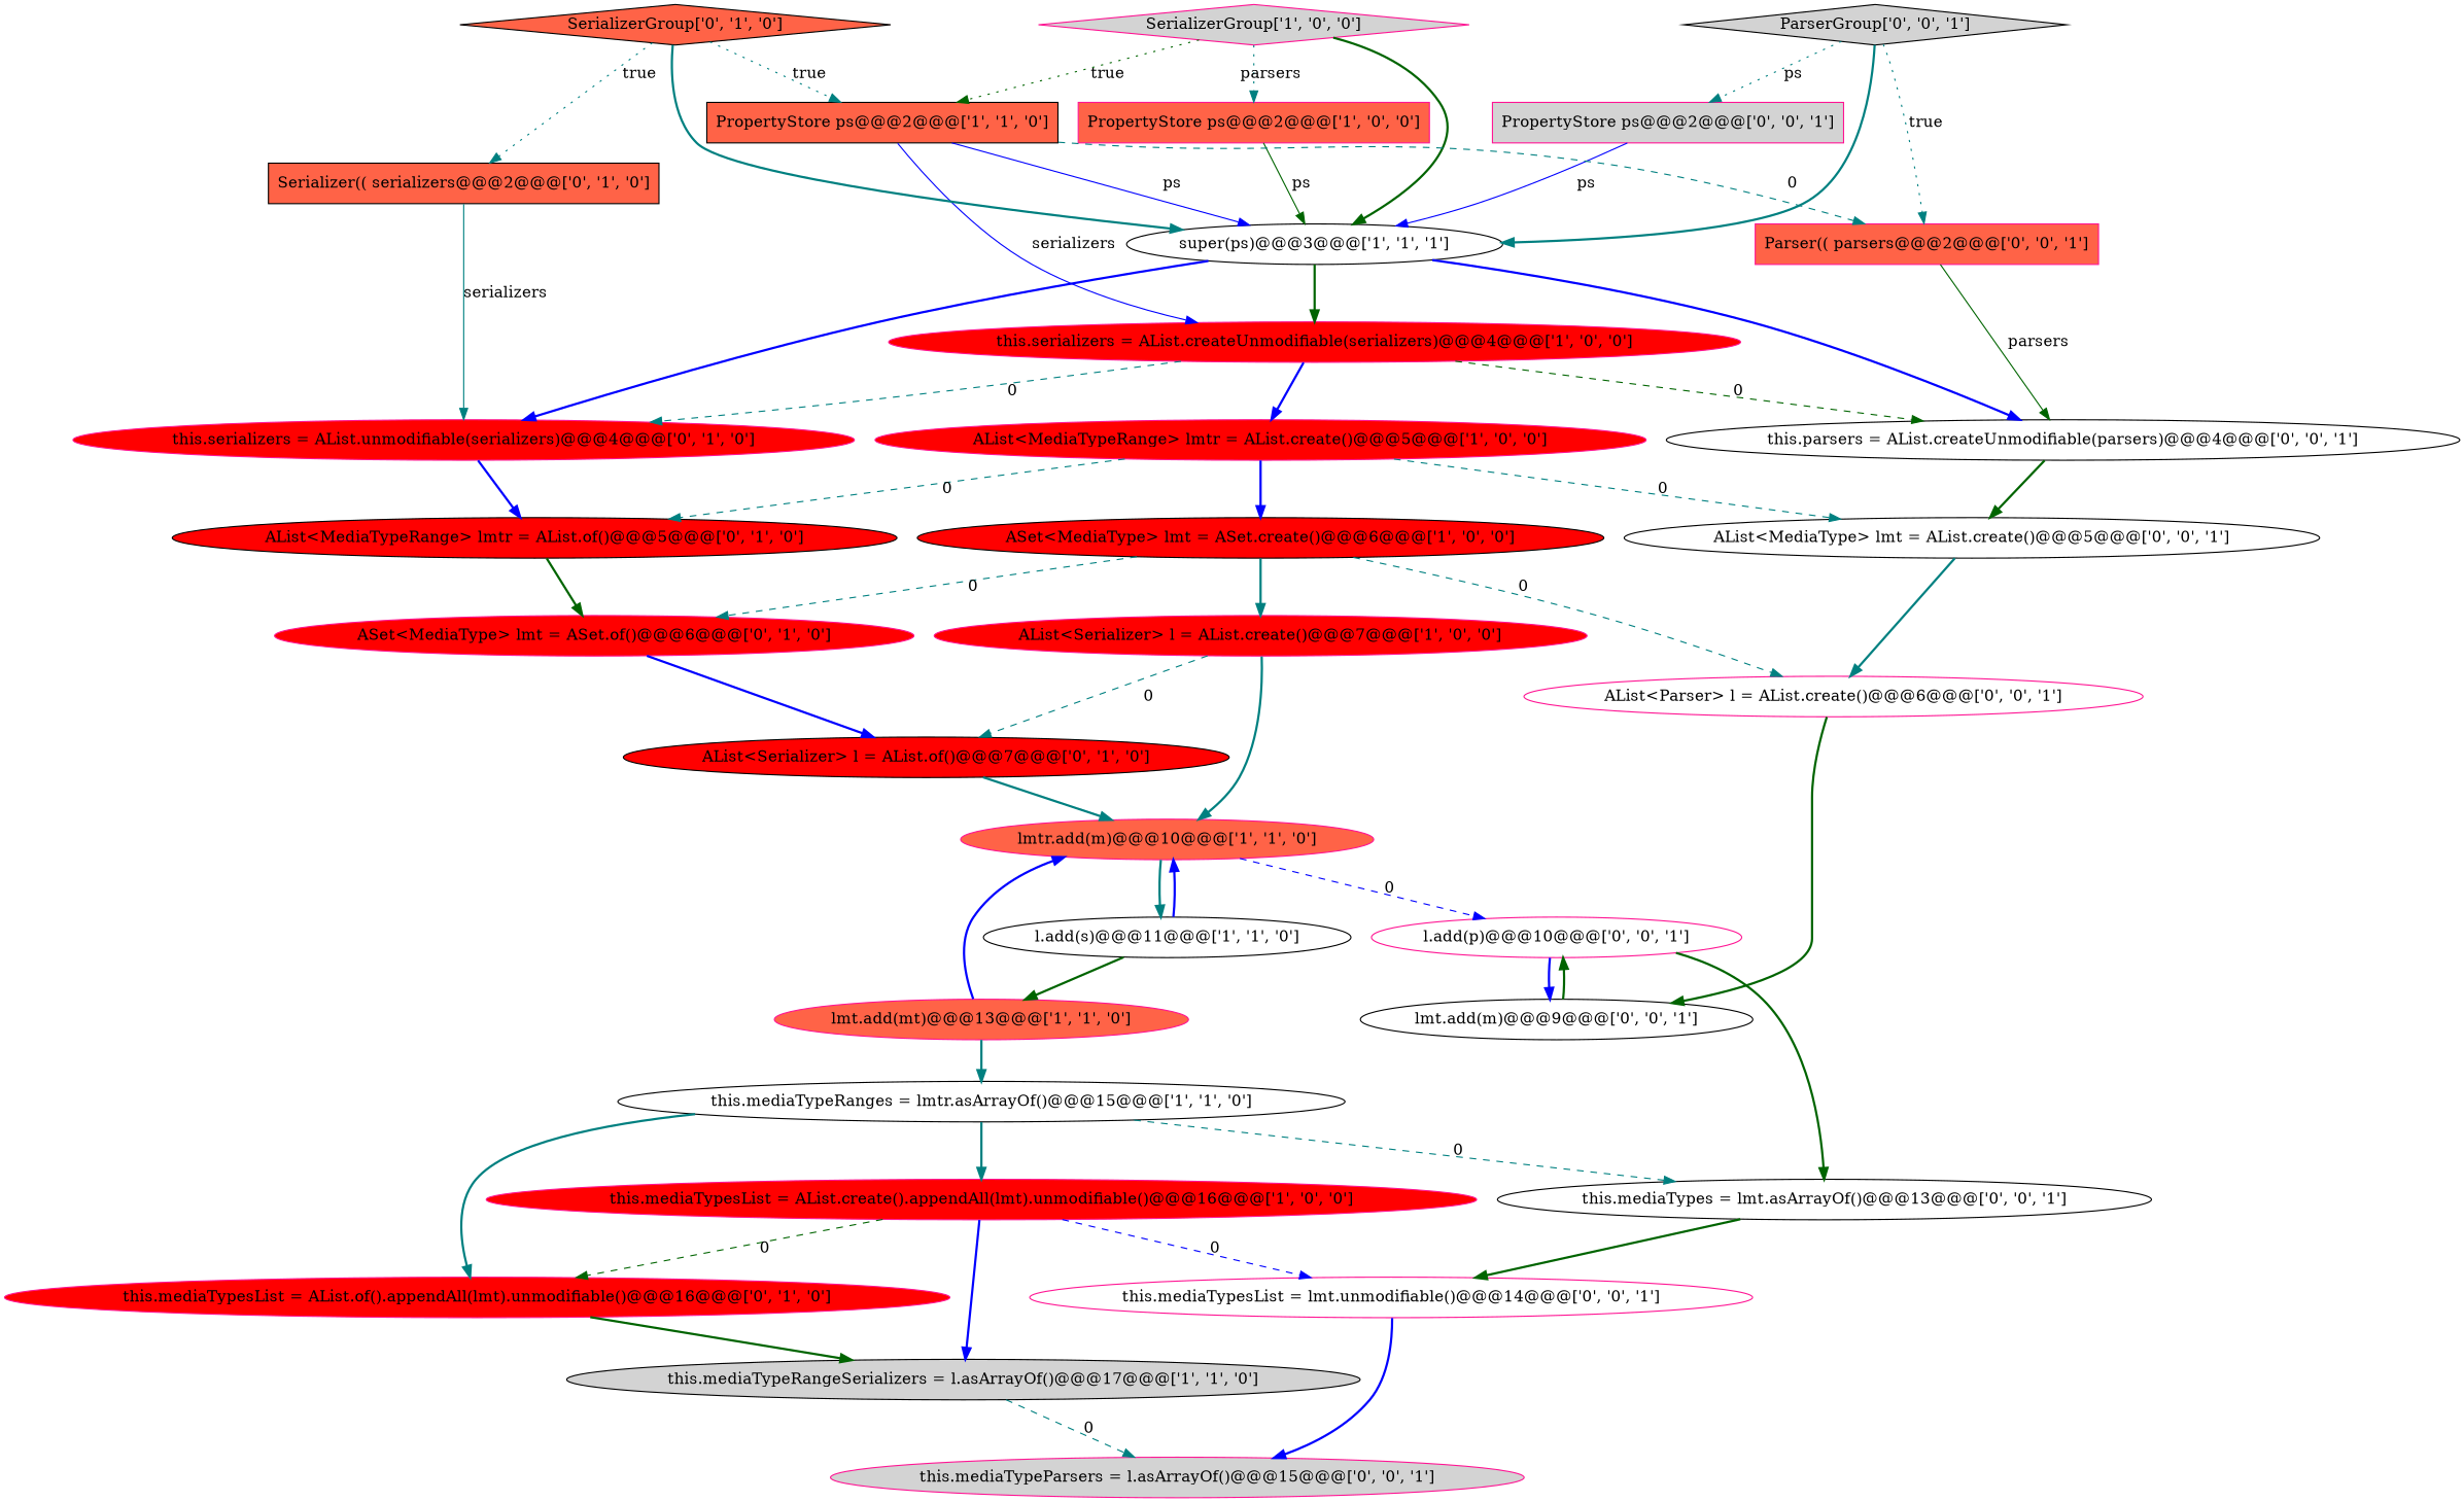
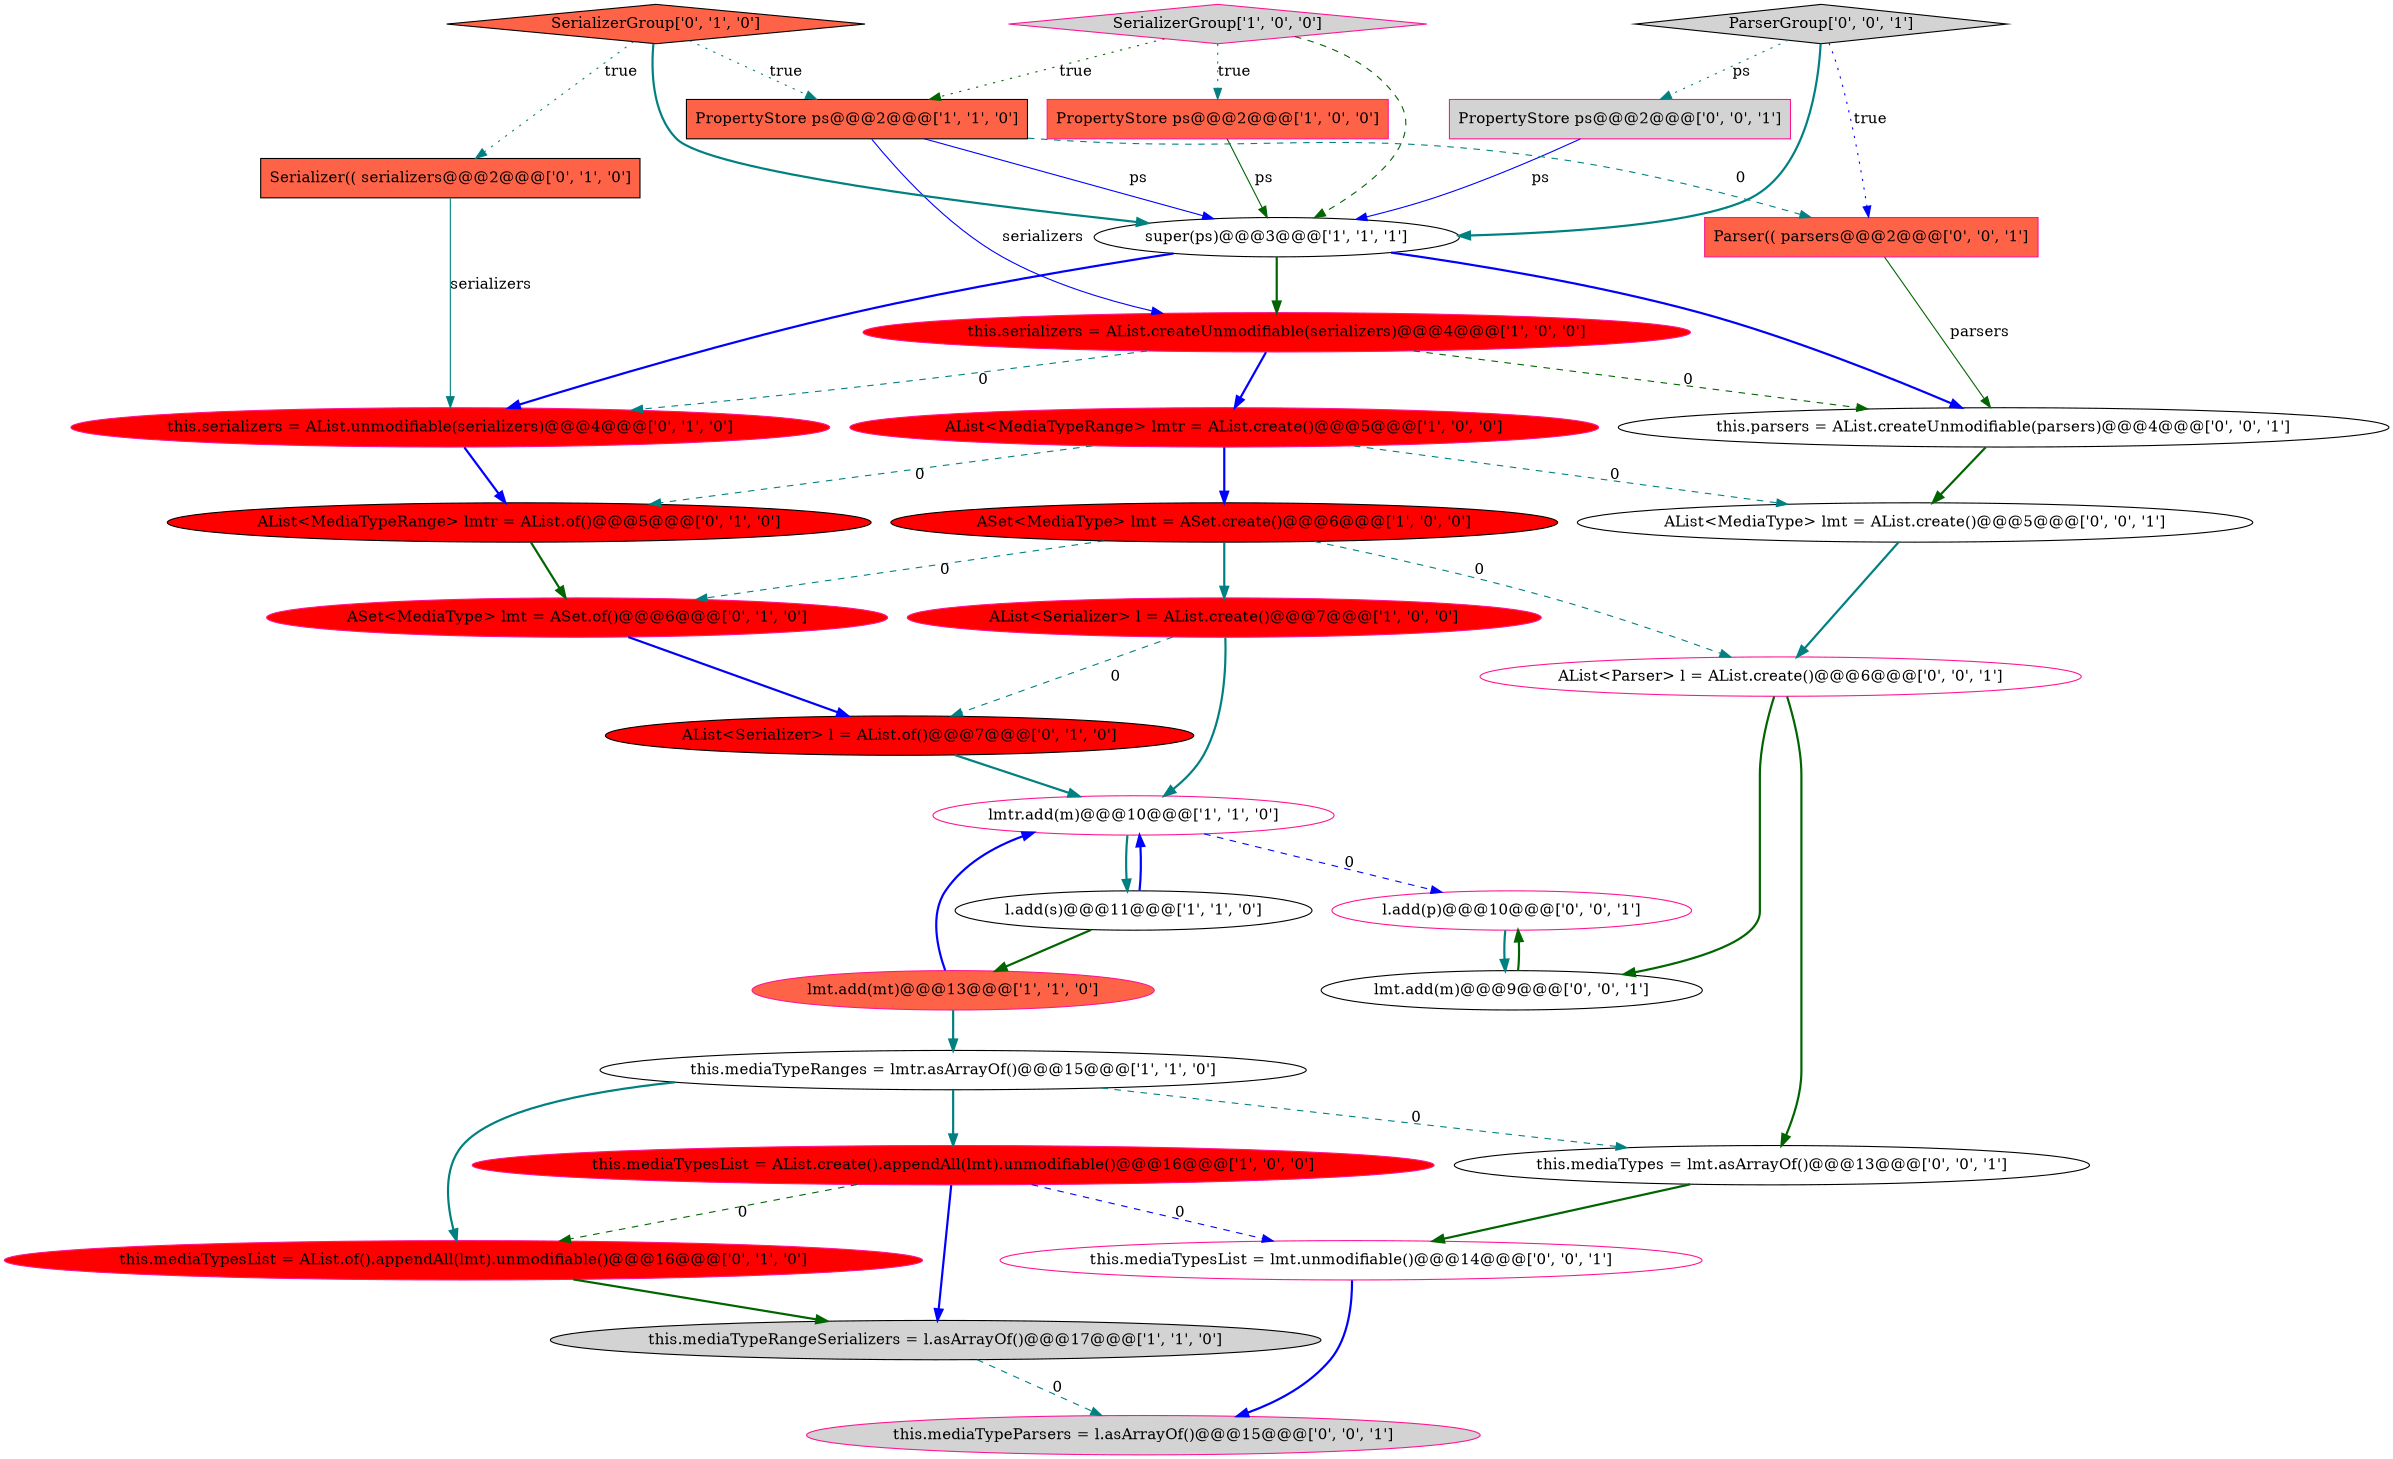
  digraph {
    node [color=deeppink fillcolor=white shape=ellipse style=filled]
    edge [color=teal style=bold]
    n1 [fillcolor=red label="ASet<MediaType> lmt = ASet.of()@@@6@@@['0', '1', '0']"]
    n2 [color=black fillcolor=red label="AList<Serializer> l = AList.of()@@@7@@@['0', '1', '0']"]
-   n3 [fillcolor=tomato label="lmtr.add(m)@@@10@@@['1', '1', '0']"]
+   n3 [label="lmtr.add(m)@@@10@@@['1', '1', '0']"]
    n4 [label="l.add(p)@@@10@@@['0', '0', '1']"]
    n5 [color=black label="l.add(s)@@@11@@@['1', '1', '0']"]
    n6 [color=black label="lmt.add(m)@@@9@@@['0', '0', '1']"]
    n7 [color=black label="this.mediaTypes = lmt.asArrayOf()@@@13@@@['0', '0', '1']"]
    n8 [fillcolor=tomato label="lmt.add(mt)@@@13@@@['1', '1', '0']"]
    n9 [color=black fillcolor=red label="AList<MediaTypeRange> lmtr = AList.of()@@@5@@@['0', '1', '0']"]
    n10 [label="this.mediaTypesList = lmt.unmodifiable()@@@14@@@['0', '0', '1']"]
    n11 [color=black fillcolor=tomato label="Serializer(( serializers@@@2@@@['0', '1', '0']" shape=box]
    n12 [fillcolor=red label="this.serializers = AList.unmodifiable(serializers)@@@4@@@['0', '1', '0']"]
    n13 [fillcolor=red label="this.serializers = AList.createUnmodifiable(serializers)@@@4@@@['1', '0', '0']"]
    n14 [fillcolor=red label="AList<MediaTypeRange> lmtr = AList.create()@@@5@@@['1', '0', '0']"]
    n15 [color=black label="this.parsers = AList.createUnmodifiable(parsers)@@@4@@@['0', '0', '1']"]
    n16 [color=black label="AList<MediaType> lmt = AList.create()@@@5@@@['0', '0', '1']"]
    n17 [color=black fillcolor=red label="ASet<MediaType> lmt = ASet.create()@@@6@@@['1', '0', '0']"]
    n18 [label="AList<Parser> l = AList.create()@@@6@@@['0', '0', '1']"]
    n19 [fillcolor=red label="AList<Serializer> l = AList.create()@@@7@@@['1', '0', '0']"]
    n20 [color=black fillcolor=lightgray label="this.mediaTypeRangeSerializers = l.asArrayOf()@@@17@@@['1', '1', '0']"]
    n21 [fillcolor=lightgray label="this.mediaTypeParsers = l.asArrayOf()@@@15@@@['0', '0', '1']"]
    n22 [fillcolor=lightgray label="PropertyStore ps@@@2@@@['0', '0', '1']" shape=box]
    n23 [color=black label="super(ps)@@@3@@@['1', '1', '1']"]
    n24 [fillcolor=lightgray label="SerializerGroup['1', '0', '0']" shape=diamond]
    n25 [fillcolor=tomato label="PropertyStore ps@@@2@@@['1', '0', '0']" shape=box]
    n26 [color=black fillcolor=tomato label="PropertyStore ps@@@2@@@['1', '1', '0']" shape=box]
    n27 [fillcolor=tomato label="Parser(( parsers@@@2@@@['0', '0', '1']" shape=box]
    n28 [color=black label="this.mediaTypeRanges = lmtr.asArrayOf()@@@15@@@['1', '1', '0']"]
    n29 [fillcolor=red label="this.mediaTypesList = AList.create().appendAll(lmt).unmodifiable()@@@16@@@['1', '0', '0']"]
    n30 [fillcolor=red label="this.mediaTypesList = AList.of().appendAll(lmt).unmodifiable()@@@16@@@['0', '1', '0']"]
    n31 [color=black fillcolor=lightgray label="ParserGroup['0', '0', '1']" shape=diamond]
    n32 [color=black fillcolor=tomato label="SerializerGroup['0', '1', '0']" shape=diamond]
    n1 -> n2 [color=blue]
    n2 -> n3
    n3 -> n4 [color=blue label=0 style=dashed]
    n3 -> n5
-   n4 -> n6 [color=blue]
-   n4 -> n7 [color=darkgreen]
+   n4 -> n6
+   n18 -> n7 [color=darkgreen]
    n5 -> n3 [color=blue]
    n5 -> n8 [color=darkgreen]
    n6 -> n4 [color=darkgreen]
    n7 -> n10 [color=darkgreen]
    n8 -> n3 [color=blue]
    n8 -> n28
    n9 -> n1 [color=darkgreen]
    n10 -> n21 [color=blue]
    n11 -> n12 [label=serializers style=solid]
    n12 -> n9 [color=blue]
    n13 -> n12 [label=0 style=dashed]
    n13 -> n14 [color=blue]
    n13 -> n15 [color=darkgreen label=0 style=dashed]
    n14 -> n9 [label=0 style=dashed]
    n14 -> n16 [label=0 style=dashed]
    n14 -> n17 [color=blue]
    n15 -> n16 [color=darkgreen]
    n16 -> n18
    n17 -> n1 [label=0 style=dashed]
    n17 -> n18 [label=0 style=dashed]
    n17 -> n19
    n18 -> n6 [color=darkgreen]
    n19 -> n2 [label=0 style=dashed]
    n19 -> n3
    n20 -> n21 [label=0 style=dashed]
    n22 -> n23 [color=blue label=ps style=solid]
    n23 -> n12 [color=blue]
    n23 -> n13 [color=darkgreen]
    n23 -> n15 [color=blue]
-   n24 -> n23 [color=darkgreen]
-   n24 -> n25 [label=parsers style=dotted]
+   n24 -> n23 [color=darkgreen style=dashed]
+   n24 -> n25 [label=true style=dotted]
    n24 -> n26 [color=darkgreen label=true style=dotted]
    n25 -> n23 [color=darkgreen label=ps style=solid]
    n26 -> n13 [color=blue label=serializers style=solid]
    n26 -> n23 [color=blue label=ps style=solid]
    n26 -> n27 [label=0 style=dashed]
    n27 -> n15 [color=darkgreen label=parsers style=solid]
    n28 -> n7 [label=0 style=dashed]
    n28 -> n29
    n28 -> n30
    n29 -> n10 [color=blue label=0 style=dashed]
    n29 -> n20 [color=blue]
    n29 -> n30 [color=darkgreen label=0 style=dashed]
    n30 -> n20 [color=darkgreen]
    n31 -> n22 [label=ps style=dotted]
    n31 -> n23
-   n31 -> n27 [label=true style=dotted]
+   n31 -> n27 [color=blue label=true style=dotted]
    n32 -> n11 [label=true style=dotted]
    n32 -> n23
    n32 -> n26 [label=true style=dotted]
  }
